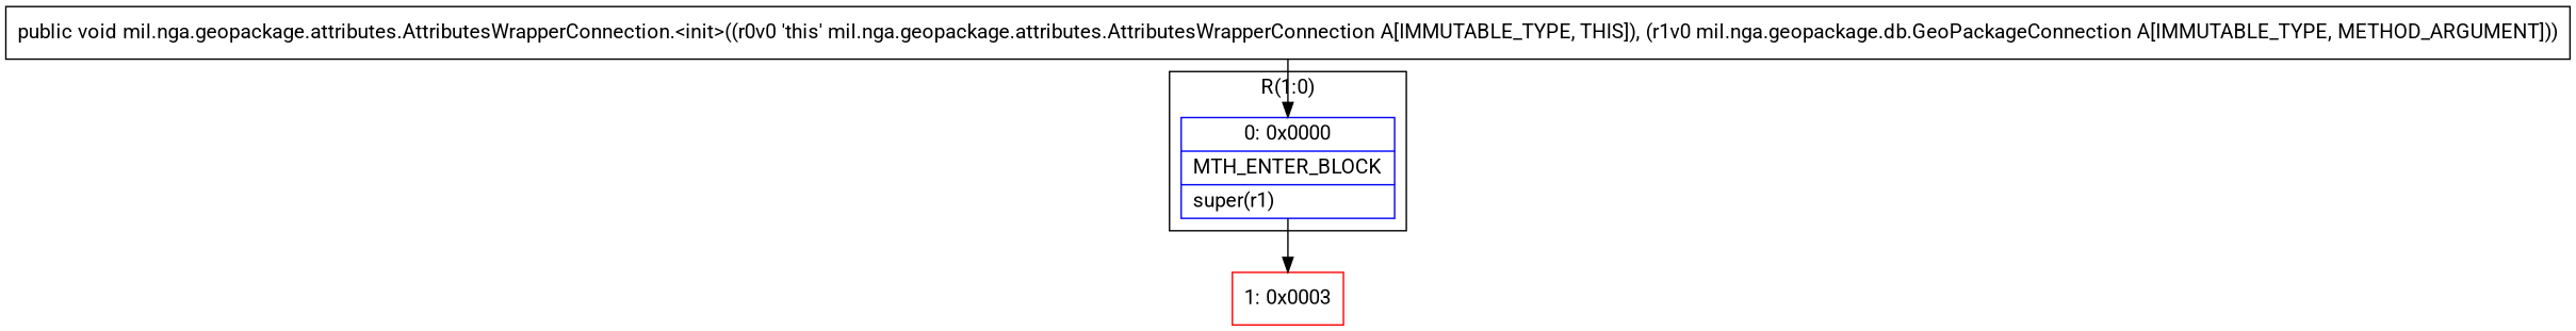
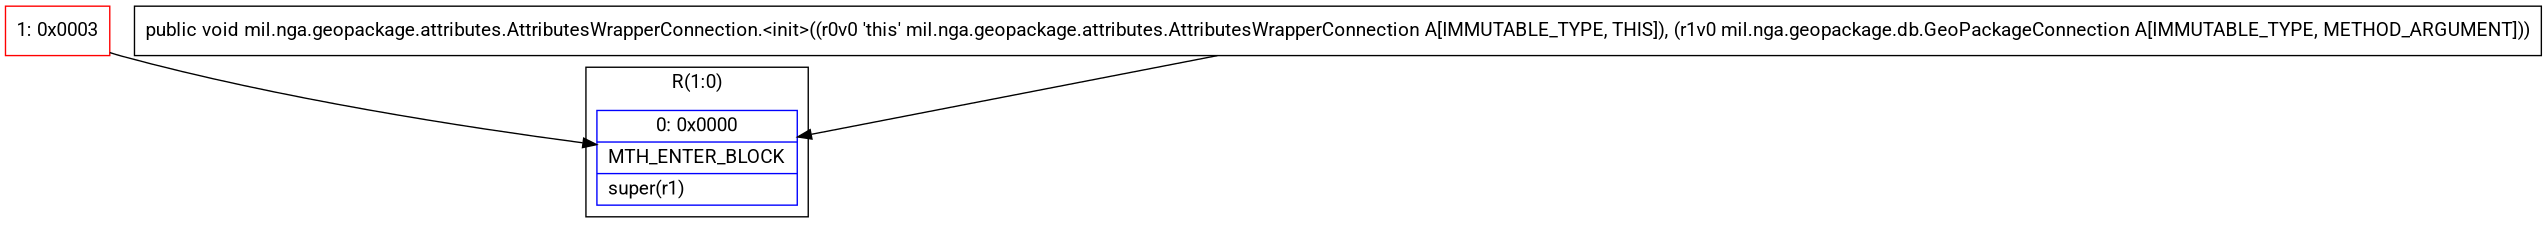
  digraph {
    fontname=Roboto
    node [shape=record fontname=Roboto]
    edge [fontname=Roboto]
    n1 [color=blue label="{0\:\ 0x0000|MTH_ENTER_BLOCK\l|super(r1)\l}"]
    n2 [color=red label="{1\:\ 0x0003}"]
    n3 [label="{public void mil.nga.geopackage.attributes.AttributesWrapperConnection.\<init\>((r0v0 'this' mil.nga.geopackage.attributes.AttributesWrapperConnection A[IMMUTABLE_TYPE, THIS]), (r1v0 mil.nga.geopackage.db.GeoPackageConnection A[IMMUTABLE_TYPE, METHOD_ARGUMENT])) }"]
    subgraph cluster_1 {
      label="R(1:0)"
      n1
    }
-   n1 -> n2
+   n2 -> n1
    n3 -> n1
  }
